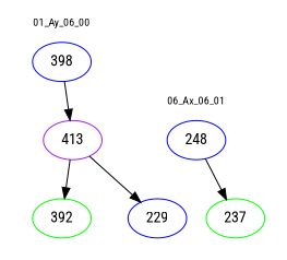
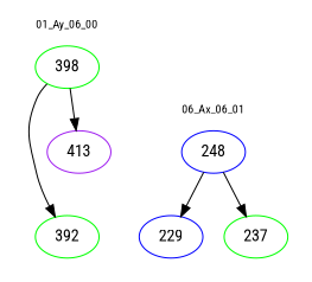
  digraph {
    fontname="Roboto Condensed"
    node [color=blue fontname="Roboto Condensed"]
    edge [color=black fontname="Roboto Condensed"]
-   n1 [label=398]
+   n1 [color=green label=398]
    n2 [color=green label=392]
    n3 [color=purple label=413]
    n4 [label=248]
    n5 [label=229]
    n6 [color=green label=237]
    subgraph cluster_1 {
      color=white
      fontsize=10
      label="01_Ay_06_00"
      n1
      n2
      n3
    }
    subgraph cluster_2 {
      color=white
      fontsize=10
      label="06_Ax_06_01"
      n4
      n5
      n6
    }
-   n3 -> n2
+   n1 -> n2
    n1 -> n3
-   n3 -> n5
+   n4 -> n5
    n4 -> n6
  }
